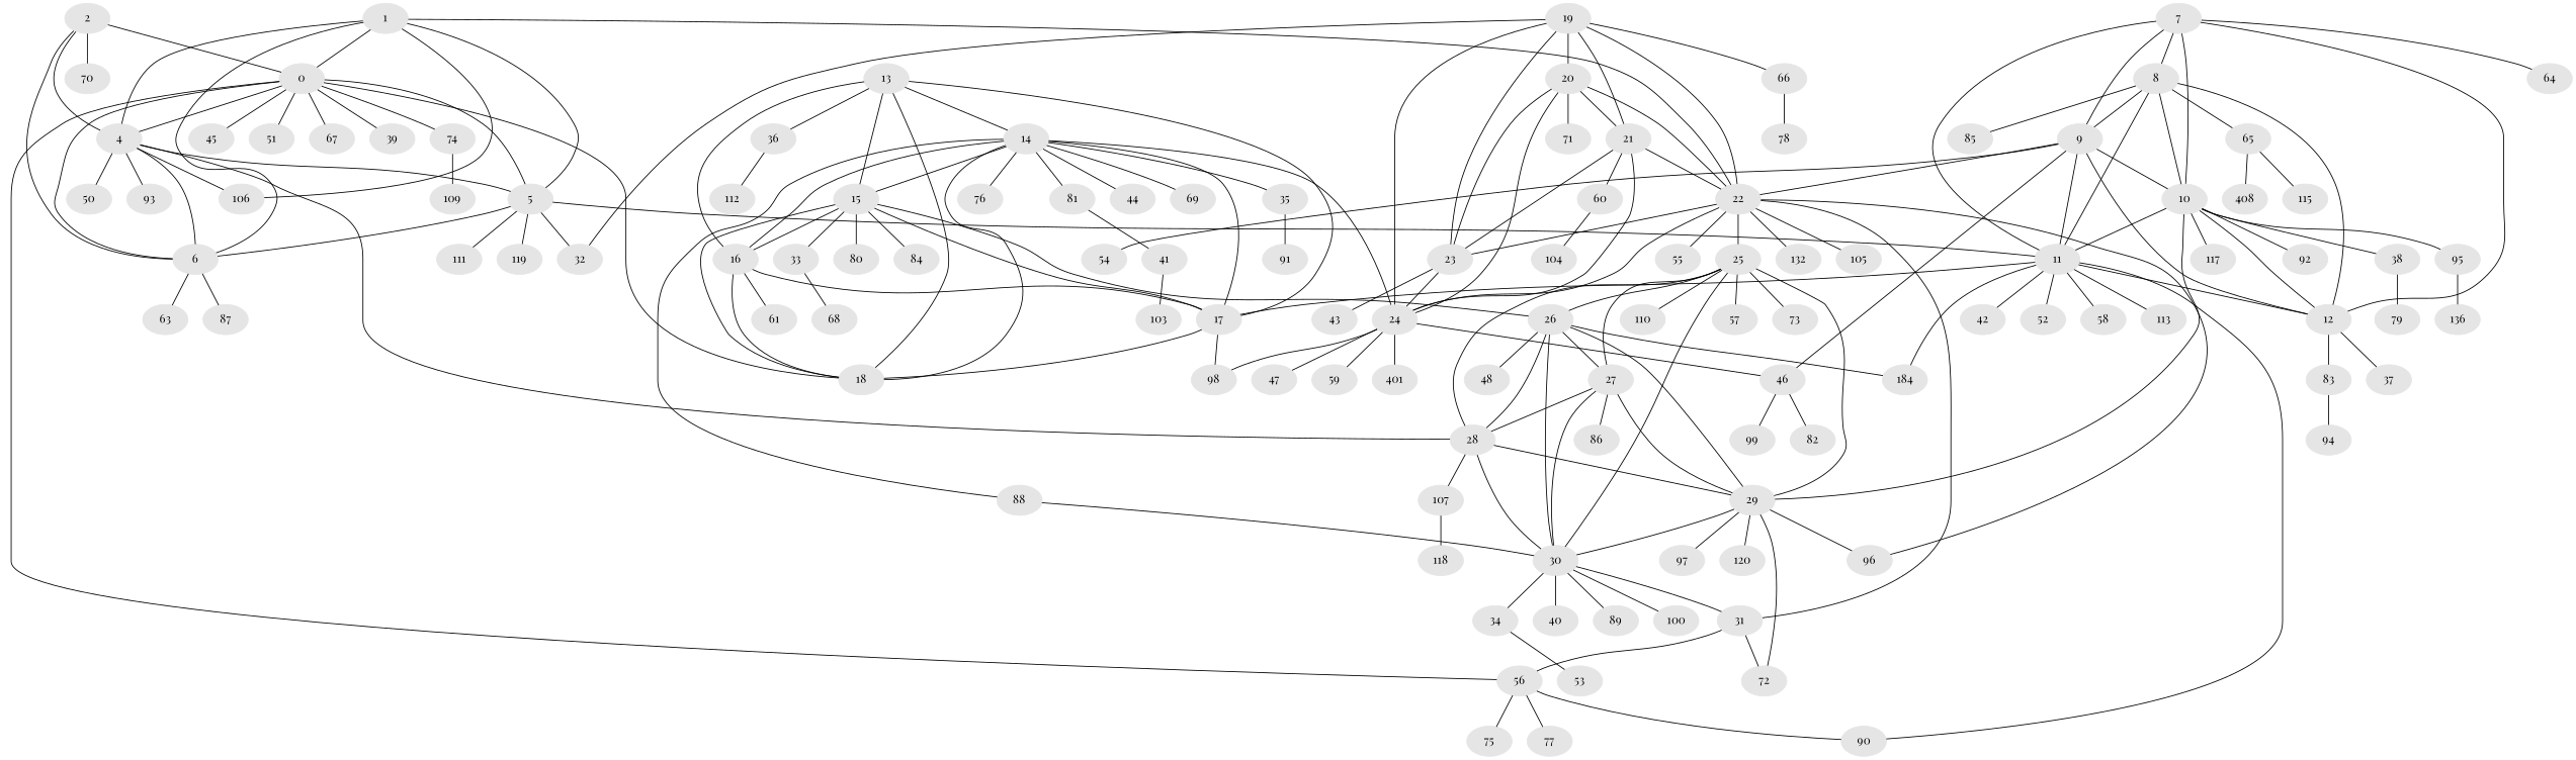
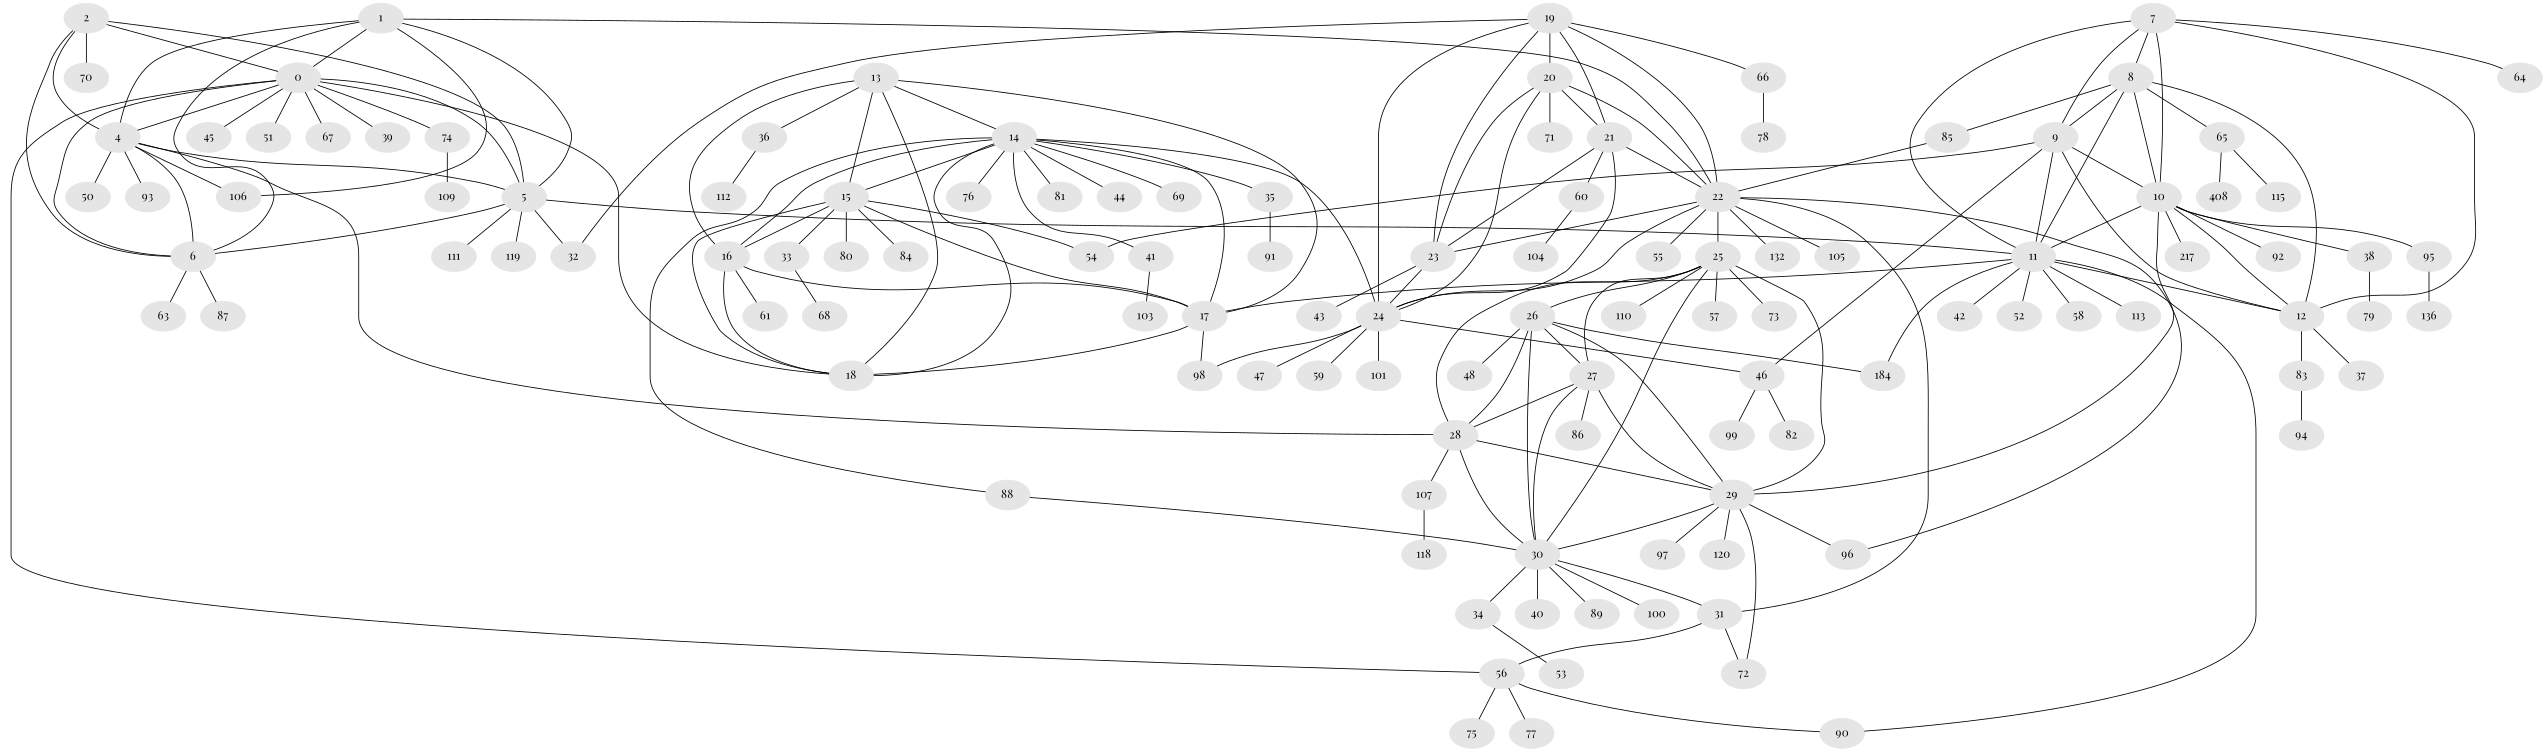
  graph {
    fontname="Playfair Display"
    node [color=gray90 fontname="Playfair Display" style=filled]
    edge [fontname="Playfair Display"]
    n1 [label=0]
    1
    4
    5
    6
    22
    106
    2
    70
    18
    39
    45
    51
    56
    67
    74
    28
    50
    93
    11
    32
    111
    119
    63
    87
    24
    23
    25
    31
    55
    96
    n32 [label=132]
    105
    90
    75
    77
    109
    29
    30
    107
    12
    17
    42
    52
    58
    113
    n47 [label=184]
    7
    8
    9
    10
    64
    65
    85
    46
    54
    38
    92
    95
-   117
+   117 [label=217]
    37
    83
    n63 [label=408]
    115
    82
    99
    72
    97
    120
    79
    n71 [label=136]
    98
    94
    13
    14
    15
    16
    36
    35
    41
    44
    69
    76
    81
    88
    33
    80
    84
    61
    112
    47
    59
-   101 [label=401]
+   101
    91
    103
    68
    34
    40
    89
    100
    19
    20
    21
    66
    71
    60
    43
    78
    104
    26
    27
    57
    73
    110
    48
    86
    118
    53
    n1 -- 4
    n1 -- 5
    n1 -- 6
    n1 -- 18
    n1 -- 39
    n1 -- 45
    n1 -- 51
    n1 -- 56
    n1 -- 67
    n1 -- 74
    1 -- n1
    1 -- 4
    1 -- 5
    1 -- 6
    1 -- 22
    1 -- 106
    4 -- 5
    4 -- 6
    4 -- 106
    4 -- 28
    4 -- 50
    4 -- 93
    5 -- 6
    5 -- 11
    5 -- 32
    5 -- 111
    5 -- 119
    6 -- 63
    6 -- 87
    22 -- 24
    22 -- 23
    22 -- 25
    22 -- 31
    22 -- 55
    22 -- 96
    22 -- n32
    22 -- 105
    2 -- n1
    2 -- 4
+   2 -- 5
    2 -- 6
    2 -- 70
    56 -- 90
    56 -- 75
    56 -- 77
    74 -- 109
    28 -- 29
    28 -- 30
    28 -- 107
    11 -- 90
    11 -- 12
    11 -- 17
    11 -- 42
    11 -- 52
    11 -- 58
    11 -- 113
    11 -- n47
    24 -- 46
    24 -- 98
    24 -- 47
    24 -- 59
    24 -- 101
    23 -- 24
    23 -- 43
    25 -- 28
    25 -- 29
    25 -- 30
    25 -- 26
    25 -- 27
    25 -- 57
    25 -- 73
    25 -- 110
    31 -- 56
    31 -- 72
    29 -- 96
    29 -- 30
    29 -- 72
    29 -- 97
    29 -- 120
    30 -- 31
    30 -- 34
    30 -- 40
    30 -- 89
    30 -- 100
    107 -- 118
    12 -- 37
    12 -- 83
    17 -- 18
    17 -- 98
    7 -- 11
    7 -- 12
    7 -- 8
    7 -- 9
    7 -- 10
    7 -- 64
    8 -- 11
    8 -- 12
    8 -- 9
    8 -- 10
    8 -- 65
    8 -- 85
-   9 -- 22
+   85 -- 22
    9 -- 11
    9 -- 12
    9 -- 10
    9 -- 46
    9 -- 54
    10 -- 11
    10 -- 29
    10 -- 12
    10 -- 38
    10 -- 92
    10 -- 95
    10 -- 117
    65 -- n63
    65 -- 115
    46 -- 82
    46 -- 99
    38 -- 79
    95 -- n71
    83 -- 94
    13 -- 18
    13 -- 17
    13 -- 14
    13 -- 15
    13 -- 16
    13 -- 36
    14 -- 18
    14 -- 24
    14 -- 17
    14 -- 15
    14 -- 16
    14 -- 35
-   81 -- 41
+   14 -- 41
    14 -- 44
    14 -- 69
    14 -- 76
    14 -- 81
    14 -- 88
    15 -- 18
    15 -- 17
-   15 -- 26
+   15 -- 54
    15 -- 16
    15 -- 33
    15 -- 80
    15 -- 84
    16 -- 18
    16 -- 17
    16 -- 61
    36 -- 112
    35 -- 91
    41 -- 103
    88 -- 30
    33 -- 68
    34 -- 53
    19 -- 22
    19 -- 32
    19 -- 24
    19 -- 23
    19 -- 20
    19 -- 21
    19 -- 66
    20 -- 22
    20 -- 24
    20 -- 23
    20 -- 21
    20 -- 71
    21 -- 22
    21 -- 24
    21 -- 23
    21 -- 60
    66 -- 78
    60 -- 104
    26 -- 28
    26 -- 29
    26 -- 30
    26 -- n47
    26 -- 27
    26 -- 48
    27 -- 28
    27 -- 29
    27 -- 30
    27 -- 86
  }
